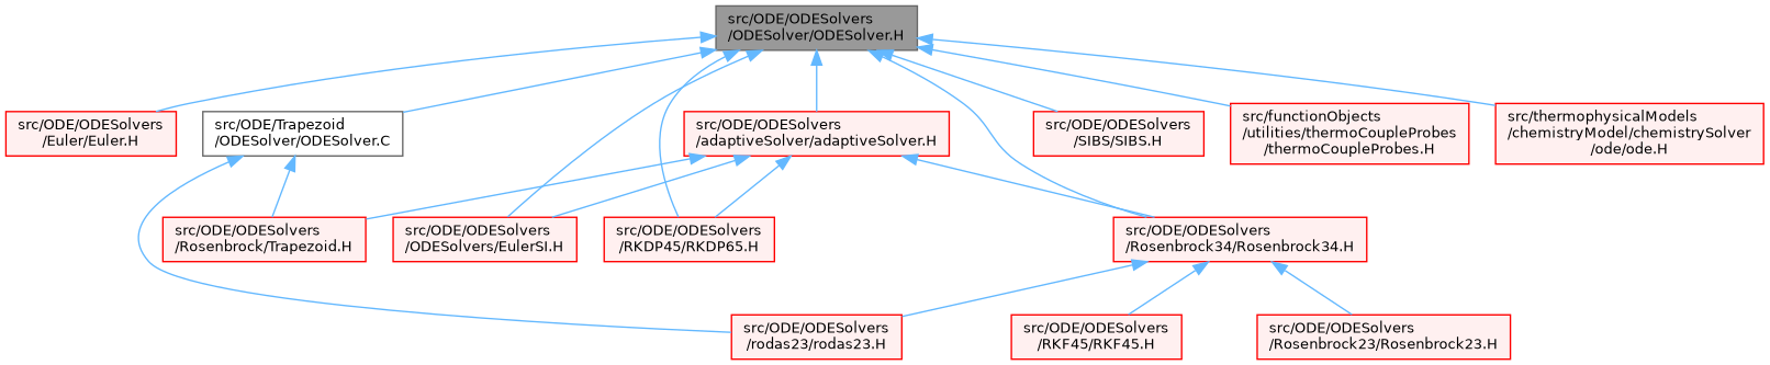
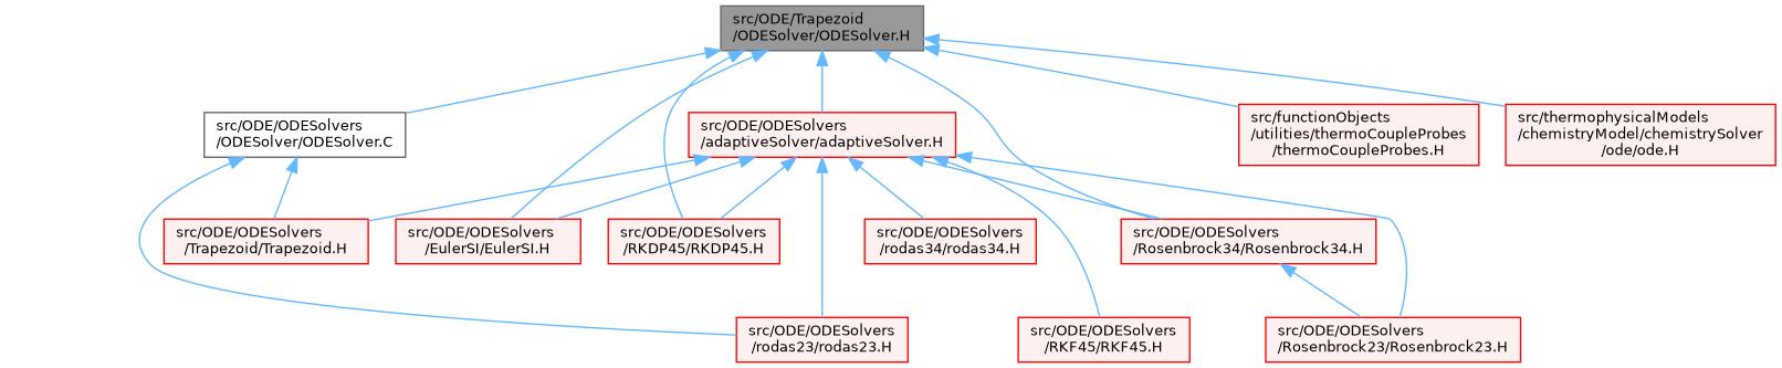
  digraph {
    node [color=red fillcolor="#FFF0F0" fontname=Helvetica fontsize=10 shape=box style=filled]
    edge [color=steelblue1 dir=back fontname=Helvetica fontsize=10 labelfontname=Helvetica labelfontsize=10 style=solid]
-   n1 [color=gray40 fillcolor=grey60 fontcolor=black height=0.2 label="src/ODE/ODESolvers\l/ODESolver/ODESolver.H" width=0.4]
-   n2 [height=0.2 label="src/ODE/ODESolvers\l/Euler/Euler.H" width=0.4]
-   n3 [height=0.2 label="src/ODE/ODESolvers\l/ODESolvers/EulerSI.H" width=0.4]
-   n4 [color=grey40 fillcolor=white height=0.2 label="src/ODE/Trapezoid\l/ODESolver/ODESolver.C" width=0.4]
-   n5 [height=0.2 label="src/ODE/ODESolvers\l/RKDP45/RKDP65.H" width=0.4]
+   n1 [color=gray40 fillcolor=grey60 fontcolor=black height=0.2 label="src/ODE/Trapezoid\l/ODESolver/ODESolver.H" width=0.4]
+   n3 [height=0.2 label="src/ODE/ODESolvers\l/EulerSI/EulerSI.H" width=0.4]
+   n4 [color=grey40 fillcolor=white height=0.2 label="src/ODE/ODESolvers\l/ODESolver/ODESolver.C" width=0.4]
+   n5 [height=0.2 label="src/ODE/ODESolvers\l/RKDP45/RKDP45.H" width=0.4]
    n6 [height=0.2 label="src/ODE/ODESolvers\l/Rosenbrock34/Rosenbrock34.H" width=0.4]
-   n7 [height=0.2 label="src/ODE/ODESolvers\l/SIBS/SIBS.H" width=0.4]
    n8 [height=0.2 label="src/ODE/ODESolvers\l/adaptiveSolver/adaptiveSolver.H" width=0.4]
    n9 [height=0.2 label="src/functionObjects\l/utilities/thermoCoupleProbes\l/thermoCoupleProbes.H" width=0.4]
    n10 [height=0.2 label="src/thermophysicalModels\l/chemistryModel/chemistrySolver\l/ode/ode.H" width=0.4]
-   n11 [height=0.2 label="src/ODE/ODESolvers\l/Rosenbrock/Trapezoid.H" width=0.4]
+   n11 [height=0.2 label="src/ODE/ODESolvers\l/Trapezoid/Trapezoid.H" width=0.4]
    n12 [height=0.2 label="src/ODE/ODESolvers\l/rodas23/rodas23.H" width=0.4]
    n13 [height=0.2 label="src/ODE/ODESolvers\l/RKF45/RKF45.H" width=0.4]
    n14 [height=0.2 label="src/ODE/ODESolvers\l/Rosenbrock23/Rosenbrock23.H" width=0.4]
-   n1 -> n2
+   n15 [height=0.2 label="src/ODE/ODESolvers\l/rodas34/rodas34.H" width=0.4]
    n1 -> n3
    n1 -> n4
    n1 -> n5
    n1 -> n6
-   n1 -> n7
    n1 -> n8
    n1 -> n9
    n1 -> n10
    n4 -> n11
    n4 -> n12
    n6 -> n14
    n8 -> n3
    n8 -> n5
    n8 -> n6
    n8 -> n11
-   n6 -> n12
-   n6 -> n13
+   n8 -> n12
+   n8 -> n13
+   n8 -> n14
+   n8 -> n15
  }
